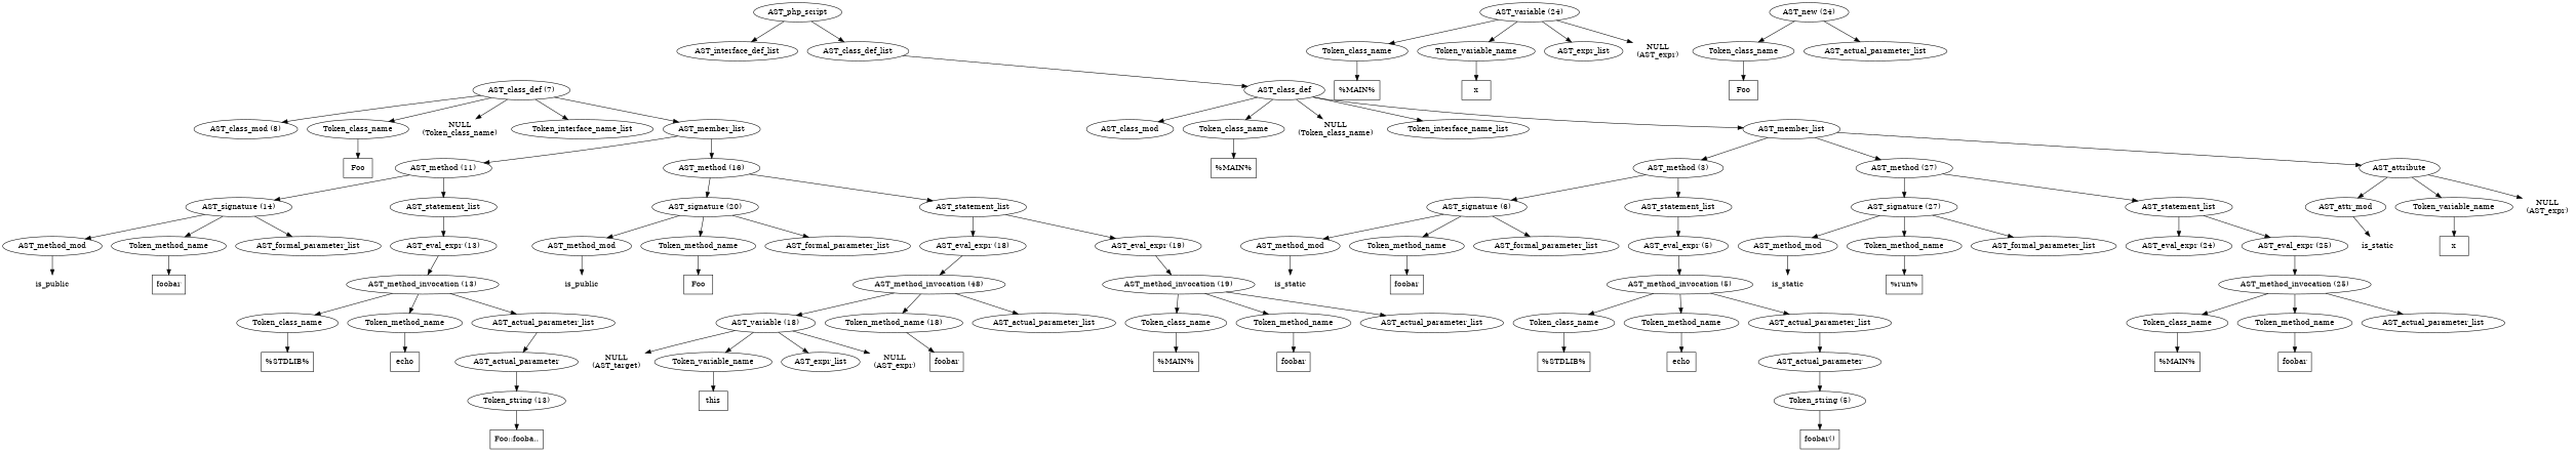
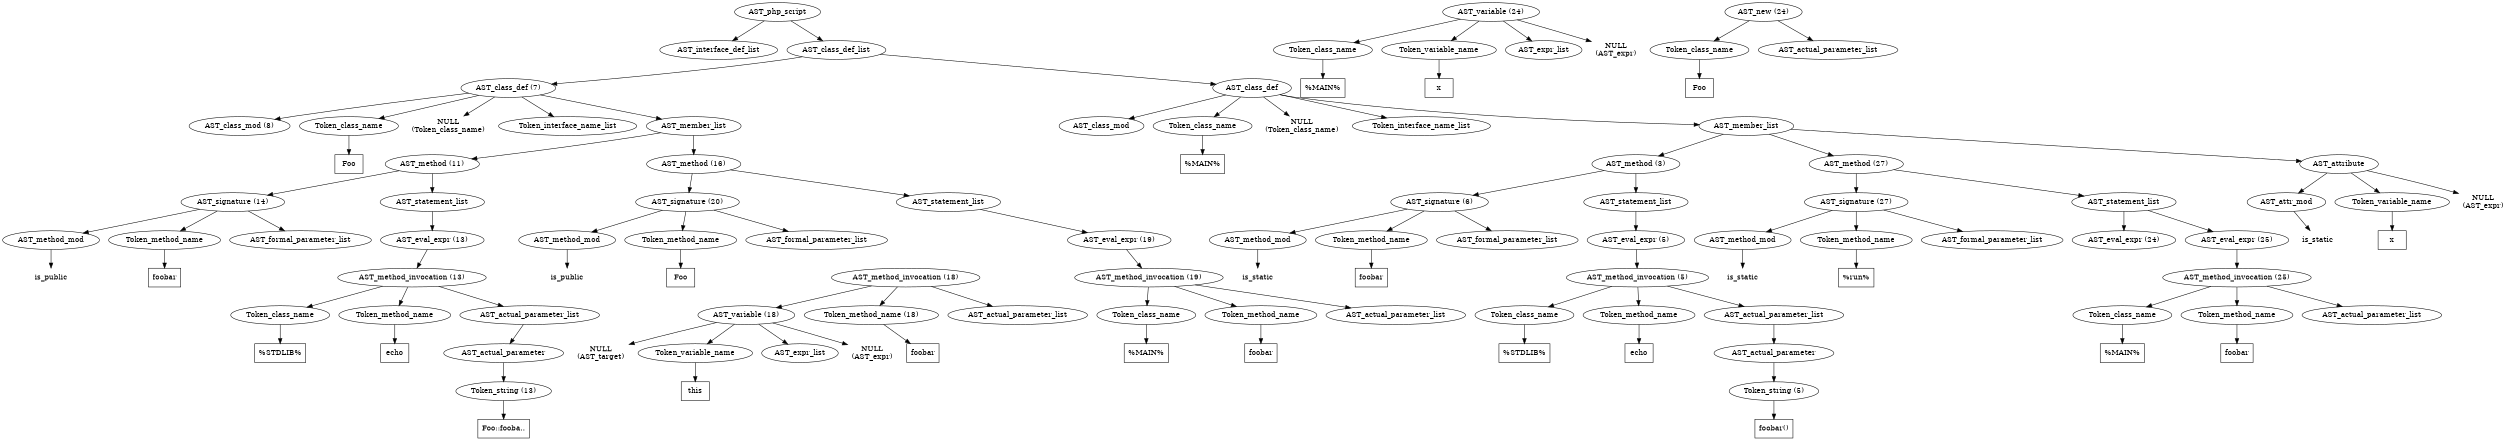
  digraph {
    n1 [label=AST_php_script]
    n2 [label=AST_interface_def_list]
    n3 [label=AST_class_def_list]
    n4 [label="AST_class_def (7)"]
    n5 [label=AST_class_def]
    n6 [label="AST_class_mod (8)"]
    n7 [label=Token_class_name]
    n8 [label="NULL\n(Token_class_name)" shape=plaintext]
    n9 [label=Token_interface_name_list]
    n10 [label=AST_member_list]
    n11 [label=AST_class_mod]
    n12 [label=Token_class_name]
    n13 [label="NULL\n(Token_class_name)" shape=plaintext]
    n14 [label=Token_interface_name_list]
    n15 [label=AST_member_list]
    n16 [label=Foo shape=box]
    n17 [label="AST_method (11)"]
    n18 [label="AST_method (16)"]
    n19 [label="AST_signature (14)"]
    n20 [label=AST_statement_list]
    n21 [label="AST_signature (20)"]
    n22 [label=AST_statement_list]
    n23 [label=AST_method_mod]
    n24 [label=Token_method_name]
    n25 [label=AST_formal_parameter_list]
    n26 [label="AST_eval_expr (13)"]
    n27 [label=is_public shape=plaintext]
    n28 [label=foobar shape=box]
    n29 [label="AST_method_invocation (13)"]
    n30 [label=Token_class_name]
    n31 [label=Token_method_name]
    n32 [label=AST_actual_parameter_list]
    n33 [label="%STDLIB%" shape=box]
    n34 [label=echo shape=box]
    n35 [label=AST_actual_parameter]
    n36 [label="Token_string (13)"]
    n37 [label="Foo::fooba.." shape=box]
    n38 [label=AST_method_mod]
    n39 [label=Token_method_name]
    n40 [label=AST_formal_parameter_list]
-   n41 [label="AST_eval_expr (18)"]
    n42 [label="AST_eval_expr (19)"]
    n43 [label=is_public shape=plaintext]
    n44 [label=Foo shape=box]
-   n45 [label="AST_method_invocation (48)"]
+   n45 [label="AST_method_invocation (18)"]
    n46 [label="AST_method_invocation (19)"]
    n47 [label="AST_variable (18)"]
    n48 [label="Token_method_name (18)"]
    n49 [label=AST_actual_parameter_list]
    n50 [label="NULL\n(AST_target)" shape=plaintext]
    n51 [label=Token_variable_name]
    n52 [label=AST_expr_list]
    n53 [label="NULL\n(AST_expr)" shape=plaintext]
    n54 [label=foobar shape=box]
    n55 [label=this shape=box]
    n56 [label=Token_class_name]
    n57 [label=Token_method_name]
    n58 [label=AST_actual_parameter_list]
    n59 [label="%MAIN%" shape=box]
    n60 [label=foobar shape=box]
    n61 [label="%MAIN%" shape=box]
    n62 [label="AST_method (3)"]
    n63 [label="AST_method (27)"]
    n64 [label=AST_attribute]
    n65 [label="AST_signature (6)"]
    n66 [label=AST_statement_list]
    n67 [label="AST_signature (27)"]
    n68 [label=AST_statement_list]
    n69 [label=AST_attr_mod]
    n70 [label=Token_variable_name]
    n71 [label="NULL\n(AST_expr)" shape=plaintext]
    n72 [label=AST_method_mod]
    n73 [label=Token_method_name]
    n74 [label=AST_formal_parameter_list]
    n75 [label="AST_eval_expr (5)"]
    n76 [label=is_static shape=plaintext]
    n77 [label=foobar shape=box]
    n78 [label="AST_method_invocation (5)"]
    n79 [label=Token_class_name]
    n80 [label=Token_method_name]
    n81 [label=AST_actual_parameter_list]
    n82 [label="%STDLIB%" shape=box]
    n83 [label=echo shape=box]
    n84 [label=AST_actual_parameter]
    n85 [label="Token_string (5)"]
    n86 [label="foobar()" shape=box]
    n87 [label=AST_method_mod]
    n88 [label=Token_method_name]
    n89 [label=AST_formal_parameter_list]
    n90 [label="AST_eval_expr (24)"]
    n91 [label="AST_eval_expr (25)"]
    n92 [label=is_static shape=plaintext]
    n93 [label="%run%" shape=box]
    n94 [label="AST_method_invocation (25)"]
    n95 [label="AST_variable (24)"]
    n96 [label=Token_class_name]
    n97 [label=Token_variable_name]
    n98 [label=AST_expr_list]
    n99 [label="NULL\n(AST_expr)" shape=plaintext]
    n100 [label="AST_new (24)"]
    n101 [label=Token_class_name]
    n102 [label=AST_actual_parameter_list]
    n103 [label="%MAIN%" shape=box]
    n104 [label=x shape=box]
    n105 [label=Foo shape=box]
    n106 [label=Token_class_name]
    n107 [label=Token_method_name]
    n108 [label=AST_actual_parameter_list]
    n109 [label="%MAIN%" shape=box]
    n110 [label=foobar shape=box]
    n111 [label=is_static shape=plaintext]
    n112 [label=x shape=box]
    n1 -> n2
    n1 -> n3
+   n3 -> n4
    n3 -> n5
    n4 -> n6
    n4 -> n7
    n4 -> n8
    n4 -> n9
    n4 -> n10
    n5 -> n11
    n5 -> n12
    n5 -> n13
    n5 -> n14
    n5 -> n15
    n7 -> n16
    n10 -> n17
    n10 -> n18
    n12 -> n61
    n15 -> n62
    n15 -> n63
    n15 -> n64
    n17 -> n19
    n17 -> n20
    n18 -> n21
    n18 -> n22
    n19 -> n23
    n19 -> n24
    n19 -> n25
    n20 -> n26
    n21 -> n38
    n21 -> n39
    n21 -> n40
-   n22 -> n41
    n22 -> n42
    n23 -> n27
    n24 -> n28
    n26 -> n29
    n29 -> n30
    n29 -> n31
    n29 -> n32
    n30 -> n33
    n31 -> n34
    n32 -> n35
    n35 -> n36
    n36 -> n37
    n38 -> n43
    n39 -> n44
-   n41 -> n45
    n42 -> n46
    n45 -> n47
    n45 -> n48
    n45 -> n49
    n46 -> n56
    n46 -> n57
    n46 -> n58
    n47 -> n50
    n47 -> n51
    n47 -> n52
    n47 -> n53
    n48 -> n54
    n51 -> n55
    n56 -> n59
    n57 -> n60
    n62 -> n65
    n62 -> n66
    n63 -> n67
    n63 -> n68
    n64 -> n69
    n64 -> n70
    n64 -> n71
    n65 -> n72
    n65 -> n73
    n65 -> n74
    n66 -> n75
    n67 -> n87
    n67 -> n88
    n67 -> n89
    n68 -> n90
    n68 -> n91
    n69 -> n111
    n70 -> n112
    n72 -> n76
    n73 -> n77
    n75 -> n78
    n78 -> n79
    n78 -> n80
    n78 -> n81
    n79 -> n82
    n80 -> n83
    n81 -> n84
    n84 -> n85
    n85 -> n86
    n87 -> n92
    n88 -> n93
    n91 -> n94
    n94 -> n106
    n94 -> n107
    n94 -> n108
    n95 -> n96
    n95 -> n97
    n95 -> n98
    n95 -> n99
    n96 -> n103
    n97 -> n104
    n100 -> n101
    n100 -> n102
    n101 -> n105
    n106 -> n109
    n107 -> n110
  }
